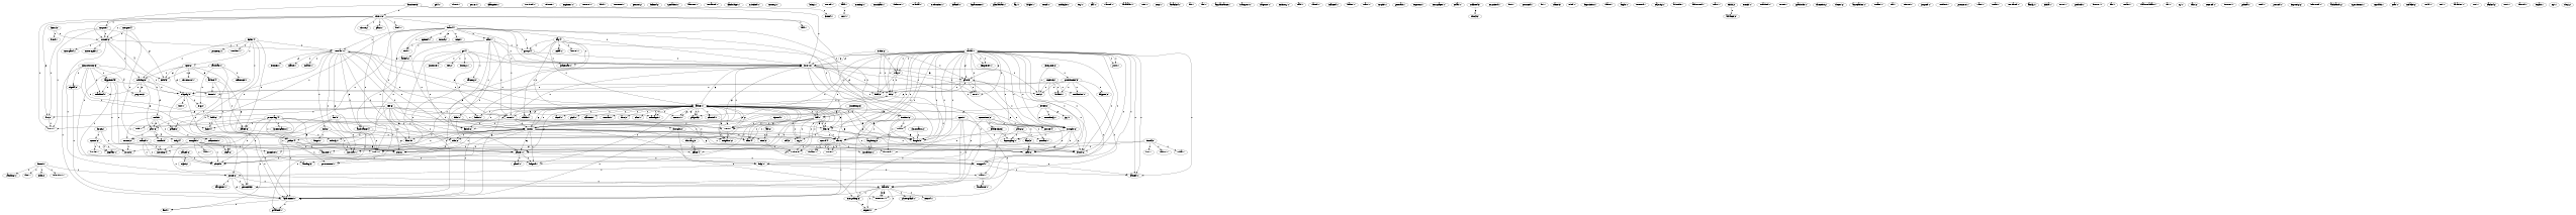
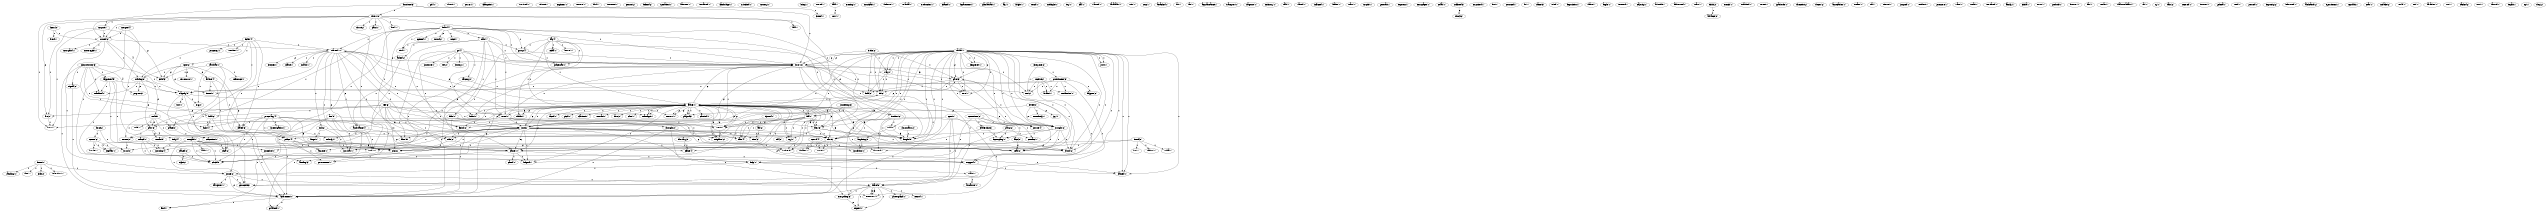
  digraph {
    n1 [label="home(7)"]
    n2 [label="flee(1)"]
    n3 [label="hide(2)"]
    n4 [label="television(1)"]
    n5 [label="watching(1)"]
    n6 [label="come(2)"]
    n7 [label="apartment(7)"]
    n8 [label="leave(5)"]
    n9 [label="genocide(3)"]
    n10 [label="slaughter(1)"]
    n11 [label="grabbed(1)"]
    n12 [label="find(1)"]
    n13 [label="tomorrow(1)"]
    n14 [label="record(1)"]
    n15 [label="photograph(1)"]
    n16 [label="everything(3)"]
    n17 [label="expert(1)"]
    n18 [label="girl(1)"]
    n19 [label="face(3)"]
    n20 [label="head(2)"]
    n21 [label="blood(2)"]
    n22 [label="ticket(4)"]
    n23 [label="number(1)"]
    n24 [label="property(1)"]
    n25 [label="right(2)"]
    n26 [label="building(8)"]
-   n27 [label="veteran(11)"]
+   n27 [label="started(11)"]
    n28 [label="police(4)"]
    n29 [label="house(1)"]
    n30 [label="called(3)"]
    n31 [label="child(3)"]
    n32 [label="airline(4)"]
    n33 [label="downtown(1)"]
    n34 [label="office(4)"]
    n35 [label="pogrom(2)"]
    n36 [label="mankind(1)"]
    n37 [label="tragedy(5)"]
    n38 [label="part(8)"]
    n39 [label="took(5)"]
    n40 [label="door(18)"]
    n41 [label="mob(10)"]
    n42 [label="side(2)"]
    n43 [label="heart(1)"]
    n44 [label="cry(1)"]
    n45 [label="massage(1)"]
    n46 [label="finish(2)"]
    n47 [label="crowbar(1)"]
    n48 [label="kitchen(1)"]
    n49 [label="chase(1)"]
    n50 [label="lock(2)"]
    n51 [label="ambulance(4)"]
    n52 [label="smash(1)"]
    n53 [label="city(6)"]
    n54 [label="came(17)"]
    n55 [label="anyone(1)"]
    n56 [label="government(1)"]
    n57 [label="nobody(1)"]
    n58 [label="father(1)"]
    n59 [label="org(2)"]
    n60 [label="sdpa(2)"]
    n61 [label="lost(1)"]
    n62 [label="unrest(2)"]
    n63 [label="body(4)"]
    n64 [label="woman(5)"]
    n65 [label="place(3)"]
    n66 [label="peacetime(1)"]
    n67 [label="knife(1)"]
    n68 [label="went(8)"]
    n69 [label="gave(3)"]
    n70 [label="held(2)"]
    n71 [label="hit(2)"]
    n72 [label="tore(1)"]
    n73 [label="stopped(1)"]
    n74 [label="clock(5)"]
    n75 [label="mother(9)"]
    n76 [label="hinge(1)"]
    n77 [label="help(1)"]
    n78 [label="landing(3)"]
    n79 [label="helped(1)"]
    n80 [label="panel(1)"]
    n81 [label="shout(1)"]
    n82 [label="power(1)"]
    n83 [label="furniture(3)"]
    n84 [label="threw(8)"]
    n85 [label="burned(2)"]
    n86 [label="closed(1)"]
    n87 [label="corpse(7)"]
    n88 [label="fire(2)"]
    n89 [label="burn(1)"]
    n90 [label="drove(2)"]
    n91 [label="glass(1)"]
    n92 [label="fuel(1)"]
    n93 [label="floor(5)"]
    n94 [label="saw(6)"]
    n95 [label="hall(1)"]
    n96 [label="motorcycle(1)"]
    n97 [label="courtyard(1)"]
    n98 [label="movie(1)"]
    n99 [label="theater(1)"]
    n100 [label="neighbor(2)"]
    n101 [label="microdistrict(3)"]
    n102 [label="happened(5)"]
    n103 [label="signal(2)"]
    n104 [label="bulb(2)"]
    n105 [label="light(4)"]
    n106 [label="calmed(1)"]
    n107 [label="room(7)"]
    n108 [label="one(6)"]
    n109 [label="take(4)"]
    n110 [label="fought(5)"]
    n111 [label="fell(1)"]
    n112 [label="flew(3)"]
    n113 [label="brother(6)"]
    n114 [label="carried(1)"]
    n115 [label="raced(1)"]
    n116 [label="death(1)"]
    n117 [label="brought(2)"]
    n118 [label="pick(1)"]
    n119 [label="clarinet(1)"]
    n120 [label="veteran(1)"]
    n121 [label="save(2)"]
    n122 [label="pilot(1)"]
    n123 [label="played(3)"]
    n124 [label="sorrow(1)"]
    n125 [label="champion(1)"]
    n126 [label="survived(1)"]
    n127 [label="volume(1)"]
    n128 [label="force(2)"]
    n129 [label="center(2)"]
    n130 [label="town(3)"]
    n131 [label="explain(1)"]
    n132 [label="border(1)"]
    n133 [label="engineer(1)"]
    n134 [label="remove(1)"]
    n135 [label="dbd(1)"]
    n136 [label="someone(1)"]
    n137 [label="knew(3)"]
    n138 [label="lived(1)"]
    n139 [label="person(2)"]
    n140 [label="defend(2)"]
    n141 [label="operation(1)"]
    n142 [label="hammer(1)"]
    n143 [label="stayed(2)"]
    n144 [label="night(2)"]
    n145 [label="remained(1)"]
    n146 [label="cambridge(1)"]
    n147 [label="switched(1)"]
    n148 [label="crowd(4)"]
    n149 [label="shouted(1)"]
    n150 [label="country(1)"]
    n151 [label="found(3)"]
    n152 [label="vodka(1)"]
    n153 [label="bus(1)"]
    n154 [label="station(1)"]
    n155 [label="bring(1)"]
    n156 [label="moved(1)"]
    n157 [label="march(1)"]
    n158 [label="morning(4)"]
    n159 [label="half(1)"]
    n160 [label="hour(1)"]
    n161 [label="evening(1)"]
    n162 [label="musician(1)"]
    n163 [label="defense(1)"]
    n164 [label="made(1)"]
    n165 [label="armature(1)"]
    n166 [label="veranda(1)"]
    n167 [label="production(1)"]
    n168 [label="open(1)"]
    n169 [label="chased(1)"]
    n170 [label="morgue(4)"]
    n171 [label="department(1)"]
    n172 [label="gambarian(1)"]
    n173 [label="lay(1)"]
    n174 [label="fright(1)"]
    n175 [label="touch(1)"]
    n176 [label="left(6)"]
    n177 [label="time(3)"]
    n178 [label="conceive(1)"]
    n179 [label="something(3)"]
    n180 [label="midnight(1)"]
    n181 [label="heard(4)"]
    n182 [label="opened(1)"]
    n183 [label="sound(2)"]
    n184 [label="man(7)"]
    n185 [label="voice(1)"]
    n186 [label="group(4)"]
    n187 [label="told(5)"]
    n188 [label="kind(1)"]
    n189 [label="asked(2)"]
    n190 [label="didn(1)"]
    n191 [label="course(4)"]
    n192 [label="policeman(1)"]
    n193 [label="anything(2)"]
    n194 [label="thought(2)"]
    n195 [label="condition(1)"]
    n196 [label="boy(1)"]
    n197 [label="call(1)"]
    n198 [label="wanted(1)"]
    n199 [label="accompany(1)"]
    n200 [label="karabakh(1)"]
    n201 [label="unit(1)"]
    n202 [label="stop(1)"]
    n203 [label="go(4)"]
    n204 [label="history(1)"]
    n205 [label="continue(1)"]
    n206 [label="kill(2)"]
    n207 [label="balcony(2)"]
    n208 [label="see(2)"]
    n209 [label="killed(3)"]
    n210 [label="somebody(1)"]
    n211 [label="joy(1)"]
    n212 [label="attacked(1)"]
    n213 [label="sat(1)"]
    n214 [label="ran(1)"]
    n215 [label="axe(5)"]
    n216 [label="acquaintance(1)"]
    n217 [label="everyone(2)"]
    n218 [label="punishment(3)"]
    n219 [label="happen(2)"]
    n220 [label="awaits(1)"]
    n221 [label="retribution(1)"]
    n222 [label="transport(1)"]
    n223 [label="nagorno(1)"]
    n224 [label="aid(2)"]
    n225 [label="ministry(1)"]
    n226 [label="talk(1)"]
    n227 [label="waited(1)"]
    n228 [label="inflicted(1)"]
    n229 [label="leader(1)"]
    n230 [label="mass(1)"]
    n231 [label="davidian(1)"]
    n232 [label="reference(1)"]
    n233 [label="broke(2)"]
    n234 [label="way(2)"]
    n235 [label="couple(1)"]
    n236 [label="yerevan(1)"]
    n237 [label="procuracy(4)"]
    n238 [label="investigation(1)"]
    n239 [label="express(1)"]
    n240 [label="newspaper(1)"]
    n241 [label="collar(1)"]
    n242 [label="suffered(3)"]
    n243 [label="shock(2)"]
    n244 [label="surprised(1)"]
    n245 [label="box(1)"]
    n246 [label="pounced(1)"]
    n247 [label="fur(1)"]
    n248 [label="name(3)"]
    n249 [label="tried(1)"]
    n250 [label="committee(2)"]
    n251 [label="leadership(3)"]
    n252 [label="contact(1)"]
    n253 [label="deposition(1)"]
    n254 [label="sasha(1)"]
    n255 [label="tempered(1)"]
    n256 [label="judo(1)"]
    n257 [label="day(4)"]
    n258 [label="horror(1)"]
    n259 [label="recall(1)"]
    n260 [label="share(1)"]
    n261 [label="angle(1)"]
    n262 [label="seemed(1)"]
    n263 [label="majority(1)"]
    n264 [label="aristide(1)"]
    n265 [label="addressed(1)"]
    n266 [label="downstairs(2)"]
    n267 [label="start(1)"]
    n268 [label="think(2)"]
    n269 [label="advance(2)"]
    n270 [label="trench(1)"]
    n271 [label="receive(2)"]
    n272 [label="smashed(1)"]
    n273 [label="street(1)"]
    n274 [label="gratitude(1)"]
    n275 [label="direction(2)"]
    n276 [label="doctor(2)"]
    n277 [label="association(1)"]
    n278 [label="meant(1)"]
    n279 [label="ma(1)"]
    n280 [label="minute(1)"]
    n281 [label="jumped(1)"]
    n282 [label="resident(1)"]
    n283 [label="pressure(1)"]
    n284 [label="wasn(1)"]
    n285 [label="mean(1)"]
    n286 [label="retreated(1)"]
    n287 [label="family(1)"]
    n288 [label="china(1)"]
    n289 [label="turns(1)"]
    n290 [label="february(2)"]
    n291 [label="prelude(1)"]
    n292 [label="bonner(1)"]
    n293 [label="hat(1)"]
    n294 [label="roman(1)"]
    n295 [label="shahmuradian(1)"]
    n296 [label="war(1)"]
    n297 [label="ny(1)"]
    n298 [label="baku(2)"]
    n299 [label="secured(1)"]
    n300 [label="kosmos(1)"]
    n301 [label="yelena(1)"]
    n302 [label="need(1)"]
    n303 [label="poured(1)"]
    n304 [label="injured(1)"]
    n305 [label="tell(3)"]
    n306 [label="impunity(2)"]
    n307 [label="informed(1)"]
    n308 [label="sumgait(1)"]
    n309 [label="hadn(1)"]
    n310 [label="party(2)"]
    n311 [label="aleksandr(2)"]
    n312 [label="eyewitness(1)"]
    n313 [label="republic(1)"]
    n314 [label="coat(1)"]
    n315 [label="miracle(2)"]
    n316 [label="world(1)"]
    n317 [label="mir(1)"]
    n318 [label="salvation(1)"]
    n319 [label="ussr(1)"]
    n320 [label="hacked(2)"]
    n321 [label="turn(1)"]
    n322 [label="samuel(1)"]
    n323 [label="began(1)"]
    n324 [label="mp(1)"]
    n325 [label="duty(2)"]
    n1 -> n2 [label=1]
    n1 -> n3 [label=1]
    n1 -> n4 [label=1]
    n1 -> n5 [label=1]
    n1 -> n6 [label=1]
    n6 -> n7 [label=2]
    n6 -> n8 [label=1]
    n6 -> n8 [label=1]
    n6 -> n9 [label=1]
    n6 -> n10 [label=1]
    n7 -> n11 [label=1]
    n7 -> n12 [label=1]
    n8 -> n7 [label=1]
    n8 -> n13 [label=3]
    n8 -> n13 [label=3]
    n8 -> n14 [label=1]
    n8 -> n15 [label=1]
    n8 -> n16 [label=1]
    n8 -> n17 [label=1]
    n8 -> n17 [label=1]
    n16 -> n17 [label=2]
    n19 -> n20 [label=2]
    n19 -> n21 [label=2]
    n22 -> n23 [label=1]
    n22 -> n24 [label=1]
    n22 -> n25 [label=1]
    n22 -> n26 [label=1]
    n22 -> n27 [label=1]
    n22 -> n28 [label=1]
    n22 -> n29 [label=1]
    n22 -> n30 [label=1]
    n25 -> n26 [label=1]
    n25 -> n29 [label=2]
    n25 -> n31 [label=2]
    n25 -> n32 [label=2]
    n25 -> n33 [label=2]
    n25 -> n34 [label=2]
    n26 -> n35 [label=2]
    n26 -> n36 [label=1]
    n26 -> n37 [label=1]
    n26 -> n38 [label=2]
    n26 -> n39 [label=2]
    n27 -> n6 [label=1]
    n27 -> n40 [label=2]
    n27 -> n41 [label=2]
    n27 -> n42 [label=1]
    n27 -> n43 [label=1]
    n27 -> n44 [label=1]
    n27 -> n45 [label=1]
    n27 -> n46 [label=1]
    n27 -> n47 [label=1]
    n27 -> n48 [label=2]
    n27 -> n49 [label=1]
    n27 -> n50 [label=1]
    n27 -> n51 [label=2]
    n27 -> n52 [label=1]
    n28 -> n53 [label=1]
    n28 -> n54 [label=3]
    n28 -> n55 [label=1]
    n28 -> n56 [label=1]
    n30 -> n57 [label=1]
    n32 -> n28 [label=1]
    n32 -> n29 [label=1]
    n32 -> n30 [label=1]
    n37 -> n9 [label=1]
    n37 -> n58 [label=1]
    n37 -> n59 [label=1]
    n37 -> n60 [label=1]
    n37 -> n61 [label=1]
    n38 -> n62 [label=1]
    n38 -> n63 [label=4]
    n38 -> n64 [label=2]
    n39 -> n38 [label=2]
    n39 -> n62 [label=1]
    n39 -> n65 [label=1]
    n39 -> n66 [label=1]
    n39 -> n67 [label=1]
    n40 -> n7 [label=2]
    n40 -> n8 [label=1]
    n40 -> n13 [label=1]
    n40 -> n46 [label=2]
    n40 -> n47 [label=1]
    n40 -> n68 [label=1]
    n40 -> n69 [label=3]
    n40 -> n70 [label=2]
    n40 -> n71 [label=1]
    n40 -> n72 [label=1]
    n41 -> n73 [label=1]
    n41 -> n74 [label=1]
    n42 -> n47 [label=1]
    n42 -> n75 [label=1]
    n50 -> n42 [label=1]
    n50 -> n47 [label=1]
    n50 -> n76 [label=1]
    n51 -> n41 [label=1]
    n51 -> n54 [label=2]
    n51 -> n57 [label=1]
    n53 -> n56 [label=1]
    n54 -> n77 [label=1]
    n54 -> n78 [label=1]
    n54 -> n79 [label=1]
    n54 -> n80 [label=1]
    n58 -> n20 [label=3]
    n58 -> n21 [label=2]
    n58 -> n27 [label=2]
    n58 -> n40 [label=2]
    n58 -> n42 [label=1]
    n58 -> n43 [label=1]
    n58 -> n44 [label=1]
    n58 -> n45 [label=1]
    n58 -> n45 [label=1]
    n58 -> n54 [label=2]
    n58 -> n68 [label=2]
    n58 -> n68 [label=2]
    n58 -> n69 [label=2]
    n58 -> n75 [label=1]
    n58 -> n75 [label=1]
    n58 -> n79 [label=1]
    n58 -> n79 [label=1]
    n58 -> n88 [label=2]
    n58 -> n89 [label=2]
    n58 -> n94 [label=3]
    n58 -> n100 [label=2]
    n58 -> n100 [label=2]
    n58 -> n105 [label=1]
    n58 -> n107 [label=3]
    n58 -> n108 [label=2]
    n58 -> n109 [label=2]
    n58 -> n110 [label=3]
    n58 -> n110 [label=3]
    n58 -> n111 [label=1]
    n58 -> n111 [label=1]
    n58 -> n112 [label=3]
    n58 -> n113 [label=3]
    n58 -> n114 [label=1]
    n58 -> n115 [label=1]
    n58 -> n116 [label=2]
    n58 -> n117 [label=2]
    n58 -> n118 [label=1]
    n58 -> n119 [label=1]
    n58 -> n120 [label=1]
    n58 -> n121 [label=1]
    n58 -> n122 [label=1]
    n58 -> n123 [label=1]
    n58 -> n123 [label=1]
    n58 -> n124 [label=2]
    n58 -> n124 [label=2]
    n62 -> n130 [label=1]
    n65 -> n66 [label=1]
    n68 -> n100 [label=1]
    n69 -> n20 [label=1]
    n69 -> n21 [label=1]
    n69 -> n70 [label=1]
    n69 -> n71 [label=1]
    n69 -> n72 [label=1]
    n71 -> n58 [label=1]
    n71 -> n75 [label=1]
    n73 -> n106 [label=1]
    n75 -> n106 [label=1]
    n77 -> n6 [label=1]
    n77 -> n164 [label=1]
    n83 -> n40 [label=1]
    n83 -> n84 [label=1]
    n83 -> n85 [label=1]
    n83 -> n86 [label=1]
    n84 -> n40 [label=1]
    n84 -> n41 [label=1]
    n84 -> n85 [label=1]
    n84 -> n87 [label=1]
    n84 -> n88 [label=2]
    n84 -> n89 [label=1]
    n84 -> n90 [label=1]
    n84 -> n91 [label=1]
    n84 -> n92 [label=1]
    n84 -> n93 [label=1]
    n84 -> n94 [label=1]
    n84 -> n95 [label=1]
    n85 -> n6 [label=1]
    n85 -> n26 [label=1]
    n85 -> n27 [label=1]
    n85 -> n31 [label=4]
    n85 -> n96 [label=1]
    n85 -> n97 [label=1]
    n87 -> n31 [label=2]
    n87 -> n85 [label=1]
    n87 -> n88 [label=1]
    n87 -> n89 [label=1]
    n88 -> n89 [label=1]
    n94 -> n7 [label=1]
    n94 -> n20 [label=1]
    n94 -> n21 [label=1]
    n94 -> n34 [label=1]
    n94 -> n98 [label=1]
    n94 -> n99 [label=1]
    n101 -> n7 [label=1]
    n101 -> n35 [label=4]
    n101 -> n36 [label=1]
    n101 -> n37 [label=1]
    n101 -> n102 [label=1]
    n101 -> n103 [label=1]
    n101 -> n104 [label=1]
    n101 -> n105 [label=1]
    n102 -> n36 [label=1]
    n102 -> n37 [label=1]
    n102 -> n41 [label=1]
    n102 -> n53 [label=1]
    n102 -> n73 [label=1]
    n103 -> n7 [label=1]
    n104 -> n7 [label=1]
    n104 -> n105 [label=1]
    n105 -> n7 [label=1]
    n107 -> n40 [label=1]
    n107 -> n46 [label=1]
    n107 -> n68 [label=1]
    n107 -> n75 [label=1]
    n107 -> n100 [label=1]
    n107 -> n108 [label=1]
    n108 -> n20 [label=1]
    n108 -> n28 [label=1]
    n108 -> n40 [label=1]
    n108 -> n42 [label=1]
    n108 -> n53 [label=1]
    n108 -> n54 [label=6]
    n108 -> n55 [label=1]
    n108 -> n56 [label=1]
    n108 -> n58 [label=1]
    n108 -> n71 [label=2]
    n108 -> n74 [label=1]
    n108 -> n75 [label=2]
    n108 -> n77 [label=1]
    n108 -> n79 [label=1]
    n108 -> n93 [label=1]
    n108 -> n109 [label=1]
    n108 -> n110 [label=1]
    n108 -> n177 [label=1]
    n108 -> n178 [label=1]
    n111 -> n44 [label=1]
    n111 -> n44 [label=1]
    n111 -> n54 [label=1]
    n111 -> n54 [label=1]
    n111 -> n109 [label=1]
    n111 -> n109 [label=1]
    n111 -> n112 [label=1]
    n111 -> n112 [label=1]
    n112 -> n20 [label=1]
    n112 -> n21 [label=1]
    n112 -> n44 [label=1]
    n112 -> n94 [label=1]
    n113 -> n94 [label=1]
    n113 -> n110 [label=1]
    n113 -> n149 [label=1]
    n113 -> n187 [label=1]
    n113 -> n191 [label=1]
    n117 -> n20 [label=1]
    n117 -> n21 [label=1]
    n117 -> n53 [label=1]
    n117 -> n69 [label=1]
    n117 -> n94 [label=1]
    n117 -> n199 [label=1]
    n128 -> n129 [label=1]
    n128 -> n130 [label=1]
    n129 -> n130 [label=1]
    n129 -> n131 [label=1]
    n129 -> n132 [label=1]
    n137 -> n85 [label=1]
    n137 -> n138 [label=1]
    n143 -> n74 [label=1]
    n143 -> n144 [label=1]
    n148 -> n98 [label=1]
    n148 -> n99 [label=1]
    n148 -> n149 [label=1]
    n151 -> n41 [label=1]
    n151 -> n149 [label=1]
    n151 -> n152 [label=1]
    n151 -> n153 [label=1]
    n151 -> n154 [label=1]
    n157 -> n74 [label=1]
    n157 -> n74 [label=1]
    n157 -> n131 [label=1]
    n157 -> n158 [label=1]
    n157 -> n158 [label=1]
    n159 -> n160 [label=1]
    n164 -> n165 [label=1]
    n168 -> n7 [label=1]
    n168 -> n8 [label=1]
    n168 -> n8 [label=1]
    n168 -> n13 [label=1]
    n168 -> n68 [label=1]
    n170 -> n78 [label=1]
    n170 -> n85 [label=1]
    n170 -> n94 [label=1]
    n176 -> n38 [label=1]
    n176 -> n53 [label=1]
    n176 -> n68 [label=1]
    n176 -> n74 [label=1]
    n176 -> n93 [label=1]
    n176 -> n100 [label=1]
    n176 -> n104 [label=1]
    n176 -> n107 [label=1]
    n176 -> n108 [label=1]
    n177 -> n41 [label=2]
    n177 -> n73 [label=2]
    n179 -> n111 [label=1]
    n179 -> n111 [label=1]
    n181 -> n27 [label=1]
    n181 -> n40 [label=1]
    n181 -> n62 [label=1]
    n181 -> n65 [label=1]
    n181 -> n107 [label=1]
    n181 -> n113 [label=1]
    n181 -> n130 [label=1]
    n181 -> n182 [label=1]
    n181 -> n183 [label=2]
    n181 -> n184 [label=1]
    n181 -> n185 [label=1]
    n181 -> n186 [label=1]
    n181 -> n187 [label=1]
    n181 -> n188 [label=1]
    n183 -> n188 [label=1]
    n184 -> n40 [label=1]
    n184 -> n54 [label=2]
    n184 -> n107 [label=1]
    n184 -> n108 [label=1]
    n184 -> n186 [label=1]
    n184 -> n189 [label=1]
    n184 -> n190 [label=1]
    n186 -> n40 [label=1]
    n186 -> n192 [label=1]
    n187 -> n110 [label=3]
    n187 -> n193 [label=1]
    n189 -> n51 [label=1]
    n190 -> n7 [label=1]
    n190 -> n94 [label=1]
    n190 -> n194 [label=1]
    n193 -> n195 [label=1]
    n194 -> n7 [label=1]
    n194 -> n16 [label=1]
    n194 -> n94 [label=1]
    n203 -> n7 [label=1]
    n203 -> n40 [label=1]
    n203 -> n46 [label=1]
    n203 -> n107 [label=1]
    n203 -> n204 [label=1]
    n203 -> n205 [label=1]
    n203 -> n206 [label=1]
    n203 -> n207 [label=1]
    n203 -> n208 [label=1]
    n207 -> n41 [label=1]
    n207 -> n208 [label=1]
    n209 -> n117 [label=2]
    n209 -> n123 [label=2]
    n209 -> n210 [label=1]
    n209 -> n211 [label=2]
    n215 -> n7 [label=1]
    n215 -> n11 [label=1]
    n215 -> n12 [label=1]
    n215 -> n47 [label=1]
    n215 -> n112 [label=1]
    n217 -> n208 [label=1]
    n217 -> n218 [label=1]
    n218 -> n9 [label=1]
    n218 -> n37 [label=1]
    n218 -> n208 [label=1]
    n218 -> n219 [label=1]
    n218 -> n220 [label=1]
    n218 -> n221 [label=1]
    n224 -> n177 [label=1]
    n231 -> n31 [label=1]
    n231 -> n59 [label=1]
    n231 -> n60 [label=1]
    n231 -> n232 [label=1]
    n233 -> n40 [label=1]
    n233 -> n69 [label=1]
    n233 -> n70 [label=1]
    n233 -> n234 [label=1]
    n234 -> n70 [label=1]
    n234 -> n71 [label=1]
    n234 -> n72 [label=1]
    n237 -> n28 [label=1]
    n237 -> n30 [label=1]
    n237 -> n38 [label=1]
    n237 -> n54 [label=3]
    n237 -> n74 [label=1]
    n237 -> n79 [label=1]
    n237 -> n108 [label=8]
    n237 -> n109 [label=1]
    n237 -> n158 [label=1]
    n237 -> n238 [label=1]
    n242 -> n243 [label=2]
    n250 -> n77 [label=1]
    n250 -> n117 [label=1]
-   n250 -> n164 [label=1]
    n250 -> n199 [label=1]
    n250 -> n251 [label=1]
    n250 -> n252 [label=1]
    n251 -> n53 [label=1]
    n251 -> n199 [label=1]
    n254 -> n20 [label=1]
    n254 -> n20 [label=1]
    n254 -> n21 [label=1]
    n254 -> n21 [label=1]
    n254 -> n40 [label=2]
    n254 -> n40 [label=2]
    n254 -> n69 [label=2]
    n254 -> n69 [label=2]
    n254 -> n71 [label=1]
    n254 -> n71 [label=1]
    n254 -> n72 [label=1]
    n254 -> n72 [label=1]
    n254 -> n73 [label=1]
    n254 -> n73 [label=1]
    n254 -> n94 [label=1]
    n254 -> n94 [label=1]
    n254 -> n106 [label=1]
    n254 -> n106 [label=1]
    n254 -> n106 [label=1]
    n254 -> n108 [label=1]
    n254 -> n108 [label=1]
    n254 -> n110 [label=1]
    n254 -> n110 [label=1]
    n254 -> n110 [label=1]
    n254 -> n112 [label=1]
    n254 -> n112 [label=1]
    n254 -> n117 [label=1]
    n254 -> n117 [label=1]
    n254 -> n191 [label=1]
    n254 -> n191 [label=1]
    n254 -> n234 [label=1]
    n254 -> n234 [label=1]
    n254 -> n255 [label=1]
    n254 -> n255 [label=1]
    n254 -> n256 [label=1]
    n254 -> n256 [label=1]
    n257 -> n53 [label=1]
    n257 -> n58 [label=1]
    n257 -> n110 [label=1]
    n257 -> n116 [label=1]
    n257 -> n124 [label=1]
    n257 -> n186 [label=1]
    n257 -> n192 [label=1]
    n257 -> n258 [label=1]
    n257 -> n259 [label=1]
    n266 -> n110 [label=1]
    n268 -> n269 [label=1]
    n271 -> n9 [label=1]
    n271 -> n37 [label=1]
    n271 -> n208 [label=1]
    n271 -> n220 [label=1]
    n271 -> n221 [label=1]
    n290 -> n34 [label=1]
    n304 -> n68 [label=1]
    n305 -> n195 [label=1]
    n308 -> n9 [label=1]
    n308 -> n53 [label=1]
    n308 -> n53 [label=1]
    n308 -> n60 [label=1]
    n308 -> n74 [label=1]
    n308 -> n74 [label=1]
    n308 -> n158 [label=1]
    n308 -> n178 [label=1]
    n308 -> n309 [label=1]
    n310 -> n77 [label=1]
    n310 -> n199 [label=1]
    n310 -> n252 [label=1]
  }
